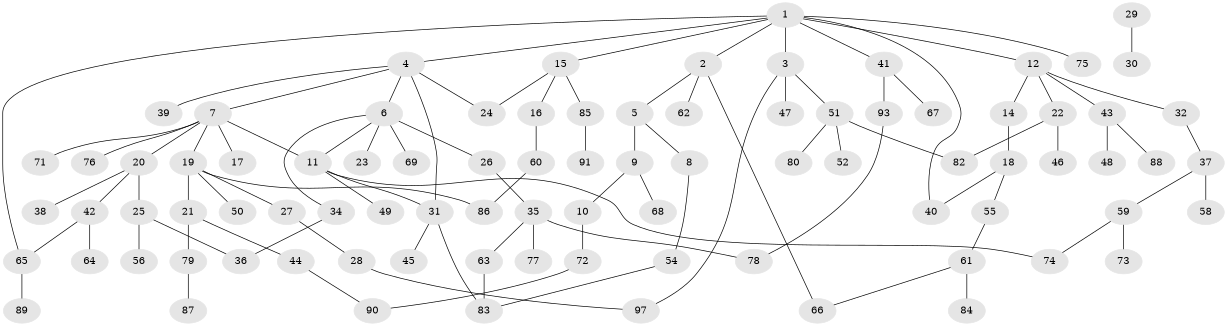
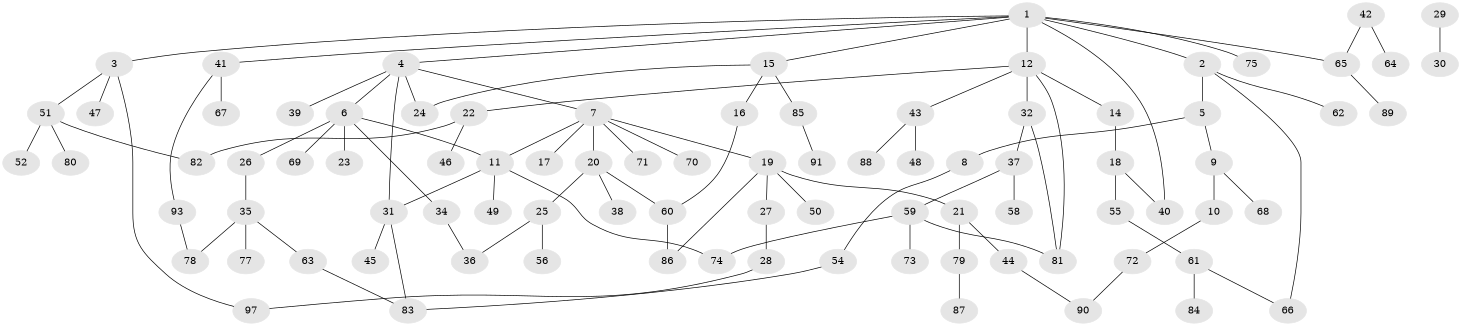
  graph {
    node [color=gray90 style=filled]
    1
    2
    3
    4
    12
    15
    40
    41
    65
    75
    5
    62
    66
    47
    51
    n16 [label=97]
    6
    7
    24
    31
    39
    14
    22
    32
    43
+   81
    16
    85
    n29 [label=93]
    67
    89
    8
    9
    82
    52
    80
    11
    23
    26
    34
    69
    17
    19
    20
    71
-   76
+   76 [label=70]
    45
    83
    54
    10
    68
    49
    74
    35
    36
    21
    27
    50
    86
    25
    38
    42
    72
    90
    18
    46
    37
    48
    88
    29
    30
    55
    60
    91
    61
    44
    79
    28
    56
    64
    87
    63
    77
    78
    58
    59
    73
    84
    1 -- 2
    1 -- 3
    1 -- 4
    1 -- 12
    1 -- 15
    1 -- 40
    1 -- 41
    1 -- 65
    1 -- 75
    2 -- 5
    2 -- 62
    2 -- 66
    3 -- 47
    3 -- 51
    3 -- n16
    4 -- 6
    4 -- 7
    4 -- 24
    4 -- 31
    4 -- 39
    12 -- 14
    12 -- 22
    12 -- 32
    12 -- 43
+   12 -- 81
    15 -- 24
    15 -- 16
    15 -- 85
    41 -- n29
    41 -- 67
    65 -- 89
    5 -- 8
    5 -- 9
    51 -- 82
    51 -- 52
    51 -- 80
    6 -- 11
    6 -- 23
    6 -- 26
    6 -- 34
    6 -- 69
    7 -- 11
    7 -- 17
    7 -- 19
    7 -- 20
    7 -- 71
    7 -- 76
    31 -- 45
    31 -- 83
    14 -- 18
    22 -- 82
    22 -- 46
+   32 -- 81
    32 -- 37
    43 -- 48
    43 -- 88
    16 -- 60
    85 -- 91
    n29 -- 78
    8 -- 54
    9 -- 10
    9 -- 68
    11 -- 31
    11 -- 49
    11 -- 74
    26 -- 35
    34 -- 36
    19 -- 21
    19 -- 27
    19 -- 50
    19 -- 86
    20 -- 25
    20 -- 38
-   20 -- 42
+   20 -- 60
    54 -- 83
    10 -- 72
    35 -- 63
    35 -- 77
    35 -- 78
    21 -- 44
    21 -- 79
    27 -- 28
    25 -- 36
    25 -- 56
    42 -- 65
    42 -- 64
    72 -- 90
    18 -- 40
    18 -- 55
    37 -- 58
    37 -- 59
    29 -- 30
    55 -- 61
    60 -- 86
    61 -- 66
    61 -- 84
    44 -- 90
    79 -- 87
    28 -- n16
    63 -- 83
+   59 -- 81
    59 -- 74
    59 -- 73
  }
